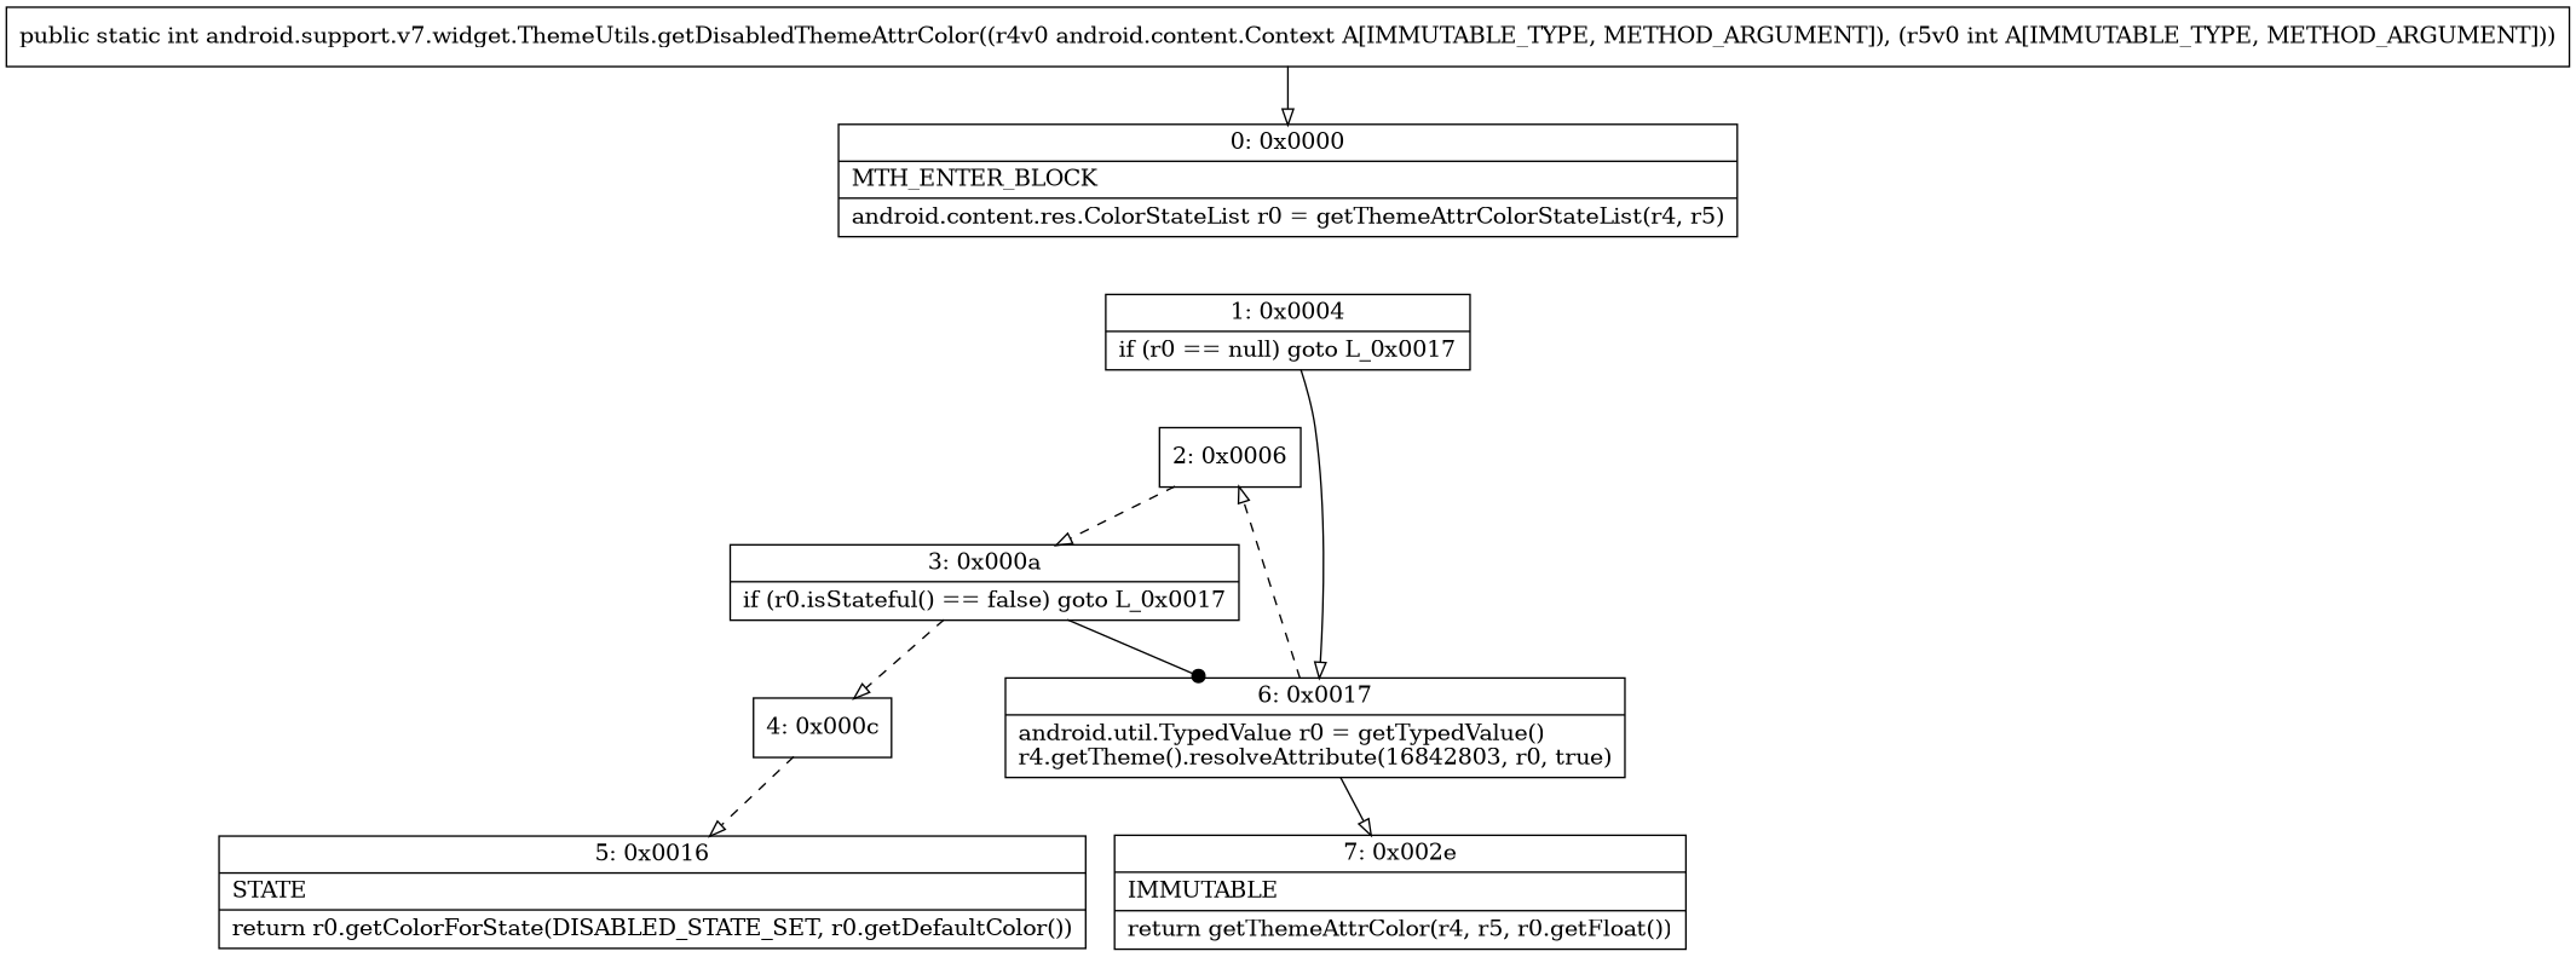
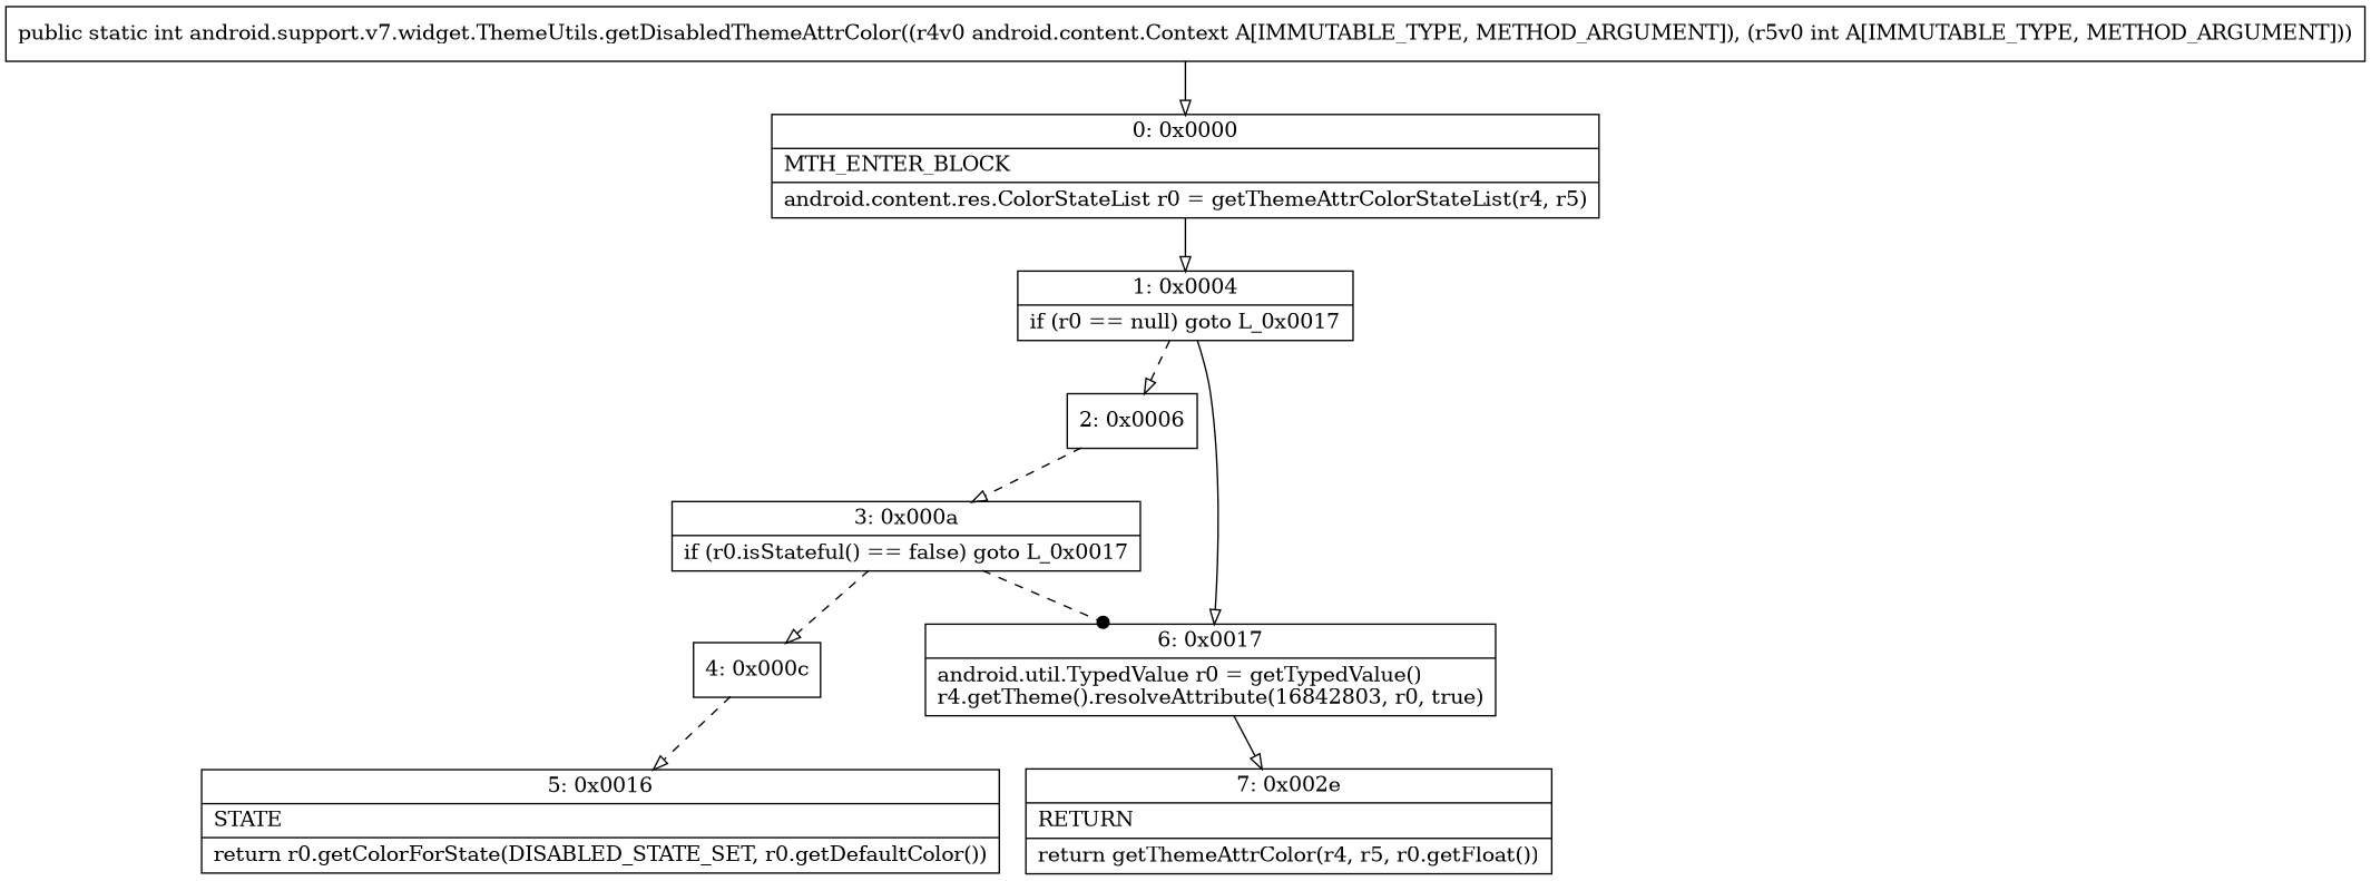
  digraph {
    node [shape=record]
    edge [arrowhead=onormal]
    n1 [label="{0\:\ 0x0000|MTH_ENTER_BLOCK\l|android.content.res.ColorStateList r0 = getThemeAttrColorStateList(r4, r5)\l}"]
    n2 [label="{1\:\ 0x0004|if (r0 == null) goto L_0x0017\l}"]
    n3 [label="{2\:\ 0x0006}"]
    n4 [label="{6\:\ 0x0017|android.util.TypedValue r0 = getTypedValue()\lr4.getTheme().resolveAttribute(16842803, r0, true)\l}"]
    n5 [label="{3\:\ 0x000a|if (r0.isStateful() == false) goto L_0x0017\l}"]
-   n6 [label="{7\:\ 0x002e|IMMUTABLE\l|return getThemeAttrColor(r4, r5, r0.getFloat())\l}"]
+   n6 [label="{7\:\ 0x002e|RETURN\l|return getThemeAttrColor(r4, r5, r0.getFloat())\l}"]
    n7 [label="{4\:\ 0x000c}"]
    n8 [label="{5\:\ 0x0016|STATE\l|return r0.getColorForState(DISABLED_STATE_SET, r0.getDefaultColor())\l}"]
    n9 [label="{public static int android.support.v7.widget.ThemeUtils.getDisabledThemeAttrColor((r4v0 android.content.Context A[IMMUTABLE_TYPE, METHOD_ARGUMENT]), (r5v0 int A[IMMUTABLE_TYPE, METHOD_ARGUMENT])) }"]
-   n4 -> n3 [style=dashed]
+   n1 -> n2
+   n2 -> n3 [style=dashed]
    n2 -> n4
    n3 -> n5 [style=dashed]
    n4 -> n6
-   n5 -> n4 [arrowhead=dot]
+   n5 -> n4 [arrowhead=dot style=dashed]
    n5 -> n7 [style=dashed]
    n7 -> n8 [style=dashed]
    n9 -> n1
  }
